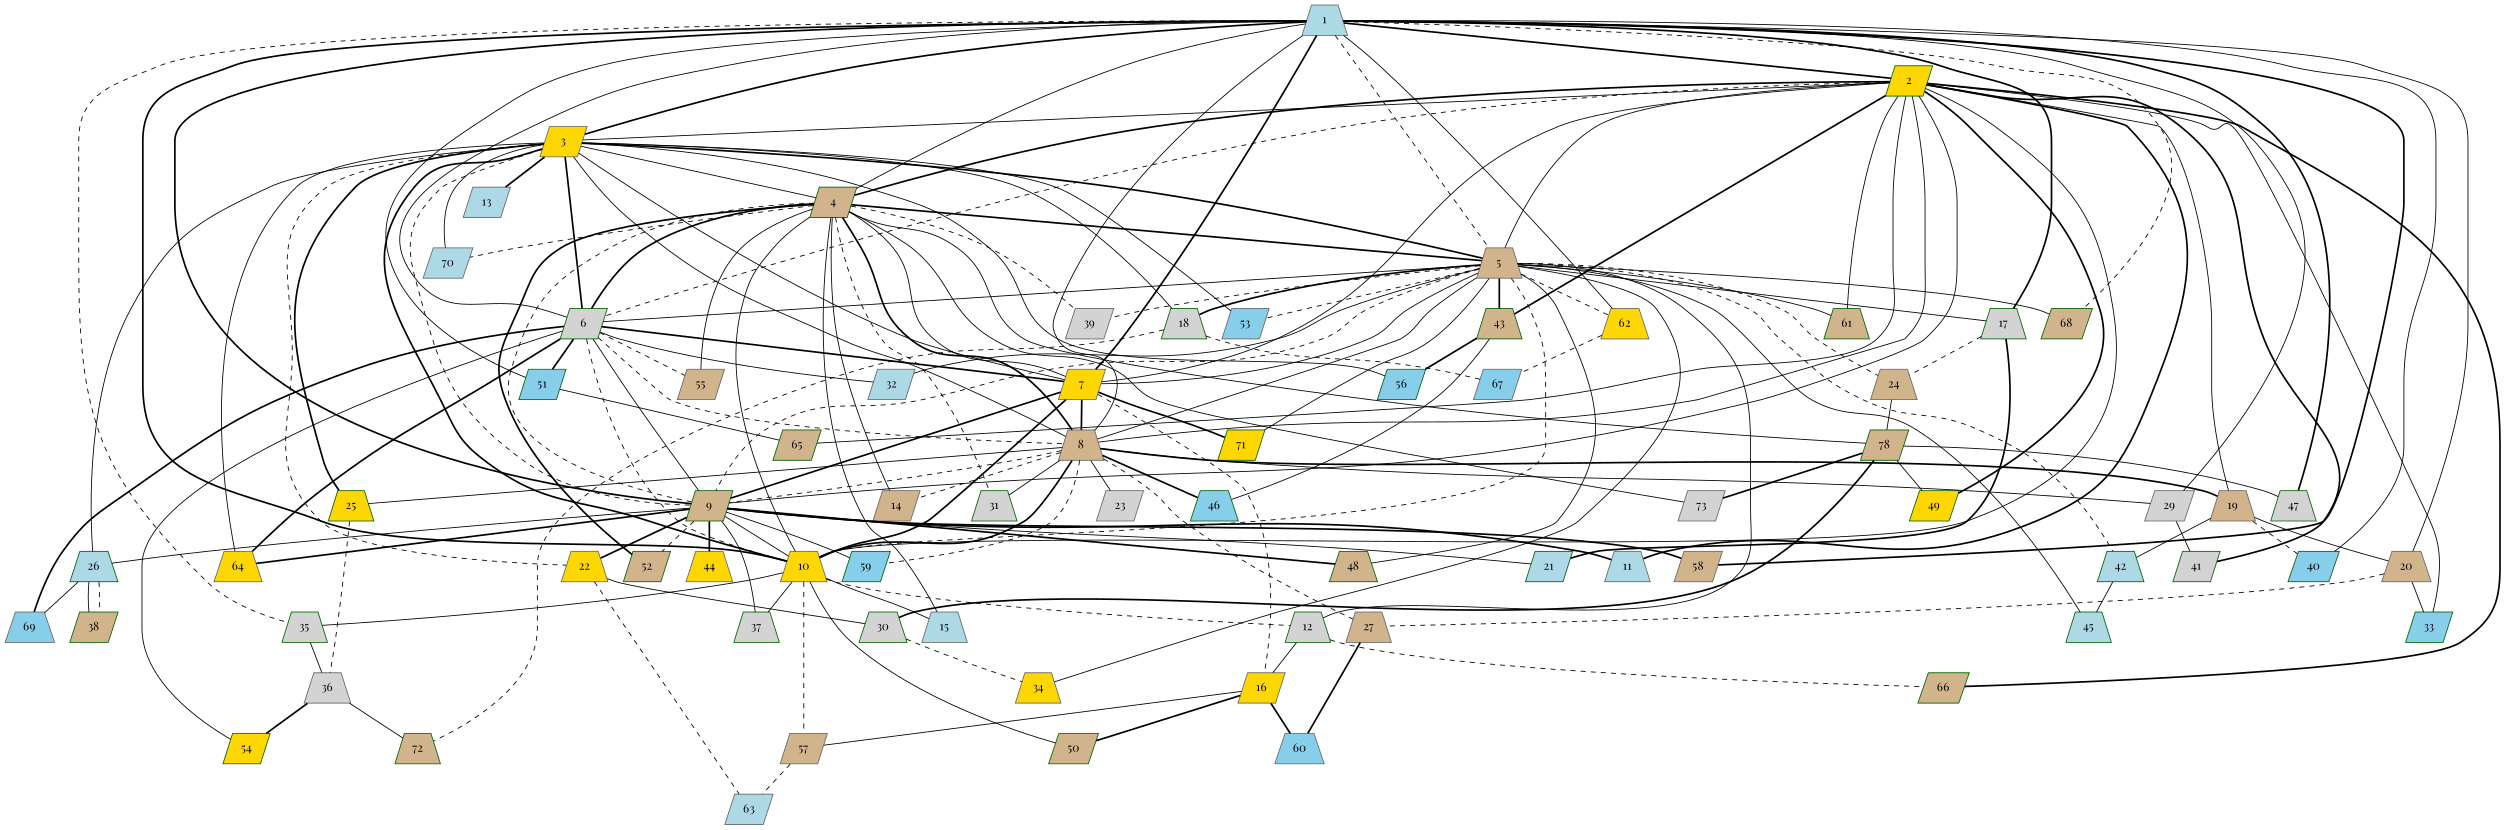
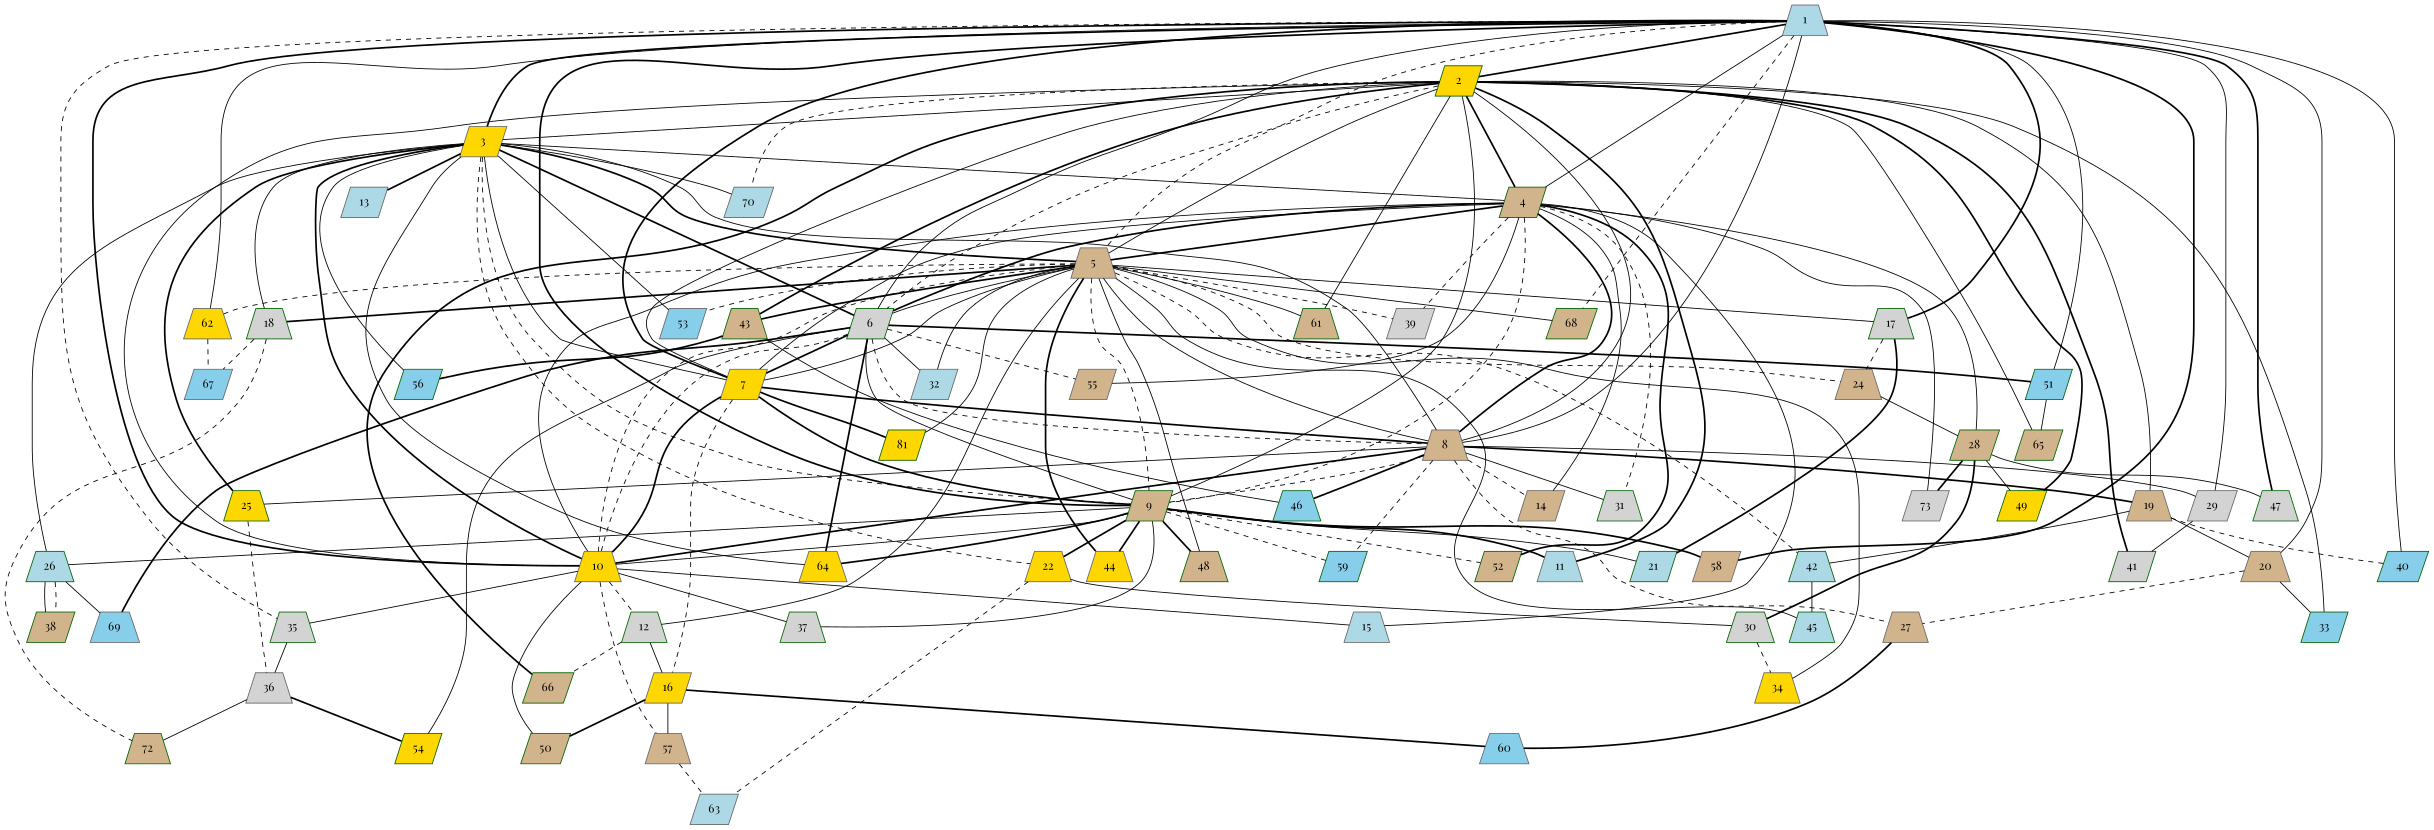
  graph {
    fontname="Playfair Display"
    node [color=darkgreen fillcolor=tan fontname="Playfair Display" shape=parallelogram style=filled]
    edge [fontname="Playfair Display" style=solid]
    1 [color=gray40 fillcolor=lightblue shape=trapezium]
    2 [fillcolor=gold]
    3 [color=gray40 fillcolor=gold]
    4
    5 [color=gray40 shape=trapezium]
    6 [fillcolor=lightgrey]
    7 [color=gray40 fillcolor=gold]
    8 [color=gray40 shape=trapezium]
    9
    10 [color=gray40 fillcolor=gold shape=trapezium]
    17 [fillcolor=lightgrey shape=trapezium]
    20 [color=gray40 shape=trapezium]
    29 [color=gray40 fillcolor=lightgrey]
    35 [fillcolor=lightgrey shape=trapezium]
    40 [fillcolor=skyblue]
    47 [fillcolor=lightgrey shape=trapezium]
    51 [fillcolor=skyblue]
    58 [color=gray40]
    62 [color=gray40 fillcolor=gold shape=trapezium]
    68
    11 [color=gray40 fillcolor=lightblue shape=trapezium]
    19 [color=gray40 shape=trapezium]
    33 [fillcolor=skyblue]
    41 [fillcolor=lightgrey]
    43 [shape=trapezium]
    49 [fillcolor=gold]
    61 [shape=trapezium]
    65
    66
    70 [color=gray40 fillcolor=lightblue]
    13 [color=gray40 fillcolor=lightblue]
    18 [fillcolor=lightgrey shape=trapezium]
    22 [color=gray40 fillcolor=gold shape=trapezium]
    25 [fillcolor=gold shape=trapezium]
    26 [fillcolor=lightblue shape=trapezium]
    53 [color=gray40 fillcolor=skyblue]
    56 [fillcolor=skyblue]
    64 [color=gray40 fillcolor=gold shape=trapezium]
    14 [color=gray40]
    15 [color=gray40 fillcolor=lightblue shape=trapezium]
-   28 [label=78]
+   28
    31 [fillcolor=lightgrey shape=trapezium]
    39 [color=gray40 fillcolor=lightgrey]
    52
    55 [color=gray40]
    73 [color=gray40 fillcolor=lightgrey]
    12 [fillcolor=lightgrey shape=trapezium]
    24 [color=gray40 shape=trapezium]
    32 [color=gray40 fillcolor=lightblue]
    34 [color=gray40 fillcolor=gold shape=trapezium]
    42 [fillcolor=lightblue shape=trapezium]
    44 [color=gray40 fillcolor=gold shape=trapezium]
    45 [fillcolor=lightblue shape=trapezium]
    48 [shape=trapezium]
-   71 [fillcolor=gold]
+   71 [fillcolor=gold label=81]
    54 [fillcolor=gold]
    69 [color=gray40 fillcolor=skyblue shape=trapezium]
    16 [color=gray40 fillcolor=gold]
-   23 [color=gray40 fillcolor=lightgrey]
    27 [color=gray40 shape=trapezium]
    46 [fillcolor=skyblue shape=trapezium]
    59 [fillcolor=skyblue]
    21 [fillcolor=lightblue]
    37 [fillcolor=lightgrey shape=trapezium]
    50
-   57 [color=gray40]
+   57 [color=gray40 shape=trapezium]
    36 [color=gray40 fillcolor=lightgrey shape=trapezium]
    67 [color=gray40 fillcolor=skyblue]
    72 [shape=trapezium]
    30 [fillcolor=lightgrey shape=trapezium]
    63 [color=gray40 fillcolor=lightblue]
    38
    60 [color=gray40 fillcolor=skyblue shape=trapezium]
    1 -- 2 [style=bold]
    1 -- 3 [style=bold]
    1 -- 4
    1 -- 5 [style=dashed]
    1 -- 6
    1 -- 7 [style=bold]
    1 -- 8
    1 -- 9 [style=bold]
    1 -- 10 [style=bold]
    1 -- 17 [style=bold]
    1 -- 20
    1 -- 29
    1 -- 35 [style=dashed]
    1 -- 40
    1 -- 47 [style=bold]
    1 -- 51
    1 -- 58 [style=bold]
    1 -- 62
    1 -- 68 [style=dashed]
    2 -- 3
    2 -- 4 [style=bold]
    2 -- 5
    2 -- 6 [style=dashed]
    2 -- 7
    2 -- 8
    2 -- 9
    2 -- 10
    2 -- 11 [style=bold]
    2 -- 19
    2 -- 33
    2 -- 41 [style=bold]
    2 -- 43 [style=bold]
    2 -- 49 [style=bold]
    2 -- 61
    2 -- 65
    2 -- 66 [style=bold]
-   4 -- 70 [style=dashed]
+   2 -- 70 [style=dashed]
    3 -- 4
    3 -- 5 [style=bold]
    3 -- 6 [style=bold]
    3 -- 7
    3 -- 8
    3 -- 9 [style=dashed]
    3 -- 10 [style=bold]
    3 -- 70
    3 -- 13 [style=bold]
    3 -- 18
    3 -- 22 [style=dashed]
    3 -- 25 [style=bold]
    3 -- 26
    3 -- 53
    3 -- 56
    3 -- 64
    4 -- 5 [style=bold]
    4 -- 6 [style=bold]
    4 -- 7
    4 -- 8 [style=bold]
    4 -- 9 [style=dashed]
    4 -- 10
    4 -- 14
    4 -- 15
    4 -- 28
    4 -- 31 [style=dashed]
    4 -- 39 [style=dashed]
    4 -- 52 [style=bold]
    4 -- 55
    4 -- 73
    5 -- 6
    5 -- 7
    5 -- 8
    5 -- 9 [style=dashed]
    5 -- 10 [style=dashed]
    5 -- 17
    5 -- 62 [style=dashed]
    5 -- 68
    5 -- 43 [style=bold]
    5 -- 61
    5 -- 18 [style=bold]
    5 -- 53 [style=dashed]
    5 -- 39 [style=dashed]
    5 -- 12
    5 -- 24 [style=dashed]
    5 -- 32
    5 -- 34
    5 -- 42 [style=dashed]
+   5 -- 44 [style=bold]
    5 -- 45
    5 -- 48
    5 -- 71
    6 -- 7 [style=bold]
    6 -- 8 [style=dashed]
    6 -- 9
    6 -- 10 [style=dashed]
    6 -- 51 [style=bold]
    6 -- 64 [style=bold]
    6 -- 55 [style=dashed]
    6 -- 32
    6 -- 54
    6 -- 69 [style=bold]
    7 -- 8 [style=bold]
    7 -- 9 [style=bold]
    7 -- 10 [style=bold]
    7 -- 71 [style=bold]
    7 -- 16 [style=dashed]
    8 -- 9 [style=dashed]
    8 -- 10 [style=bold]
    8 -- 29
    8 -- 19 [style=bold]
    8 -- 25
    8 -- 14 [style=dashed]
    8 -- 31
-   8 -- 23
    8 -- 27 [style=dashed]
    8 -- 46 [style=bold]
    8 -- 59 [style=dashed]
    9 -- 10
    9 -- 58 [style=bold]
    9 -- 11 [style=bold]
    9 -- 22 [style=bold]
    9 -- 26
    9 -- 64 [style=bold]
    9 -- 52 [style=dashed]
    9 -- 44 [style=bold]
    9 -- 48 [style=bold]
-   9 -- 59
+   9 -- 59 [style=dashed]
    9 -- 21
    9 -- 37
    10 -- 35
    10 -- 15
    10 -- 12 [style=dashed]
    10 -- 37
    10 -- 50
    10 -- 57 [style=dashed]
    17 -- 24 [style=dashed]
    17 -- 21 [style=bold]
    20 -- 33
    20 -- 27 [style=dashed]
    29 -- 41
    35 -- 36
    51 -- 65
    62 -- 67 [style=dashed]
    19 -- 20
    19 -- 40 [style=dashed]
    19 -- 42
    43 -- 56 [style=bold]
    43 -- 46
    18 -- 67 [style=dashed]
    18 -- 72 [style=dashed]
    22 -- 30
    22 -- 63 [style=dashed]
    25 -- 36 [style=dashed]
    26 -- 69
    26 -- 38
    26 -- 38 [style=dashed]
    28 -- 47
    28 -- 49
    28 -- 73 [style=bold]
    28 -- 30 [style=bold]
    12 -- 66 [style=dashed]
    12 -- 16
    24 -- 28
    42 -- 45
    16 -- 50 [style=bold]
    16 -- 57
    16 -- 60 [style=bold]
    27 -- 60 [style=bold]
    57 -- 63 [style=dashed]
    36 -- 54 [style=bold]
    36 -- 72
    30 -- 34 [style=dashed]
  }
